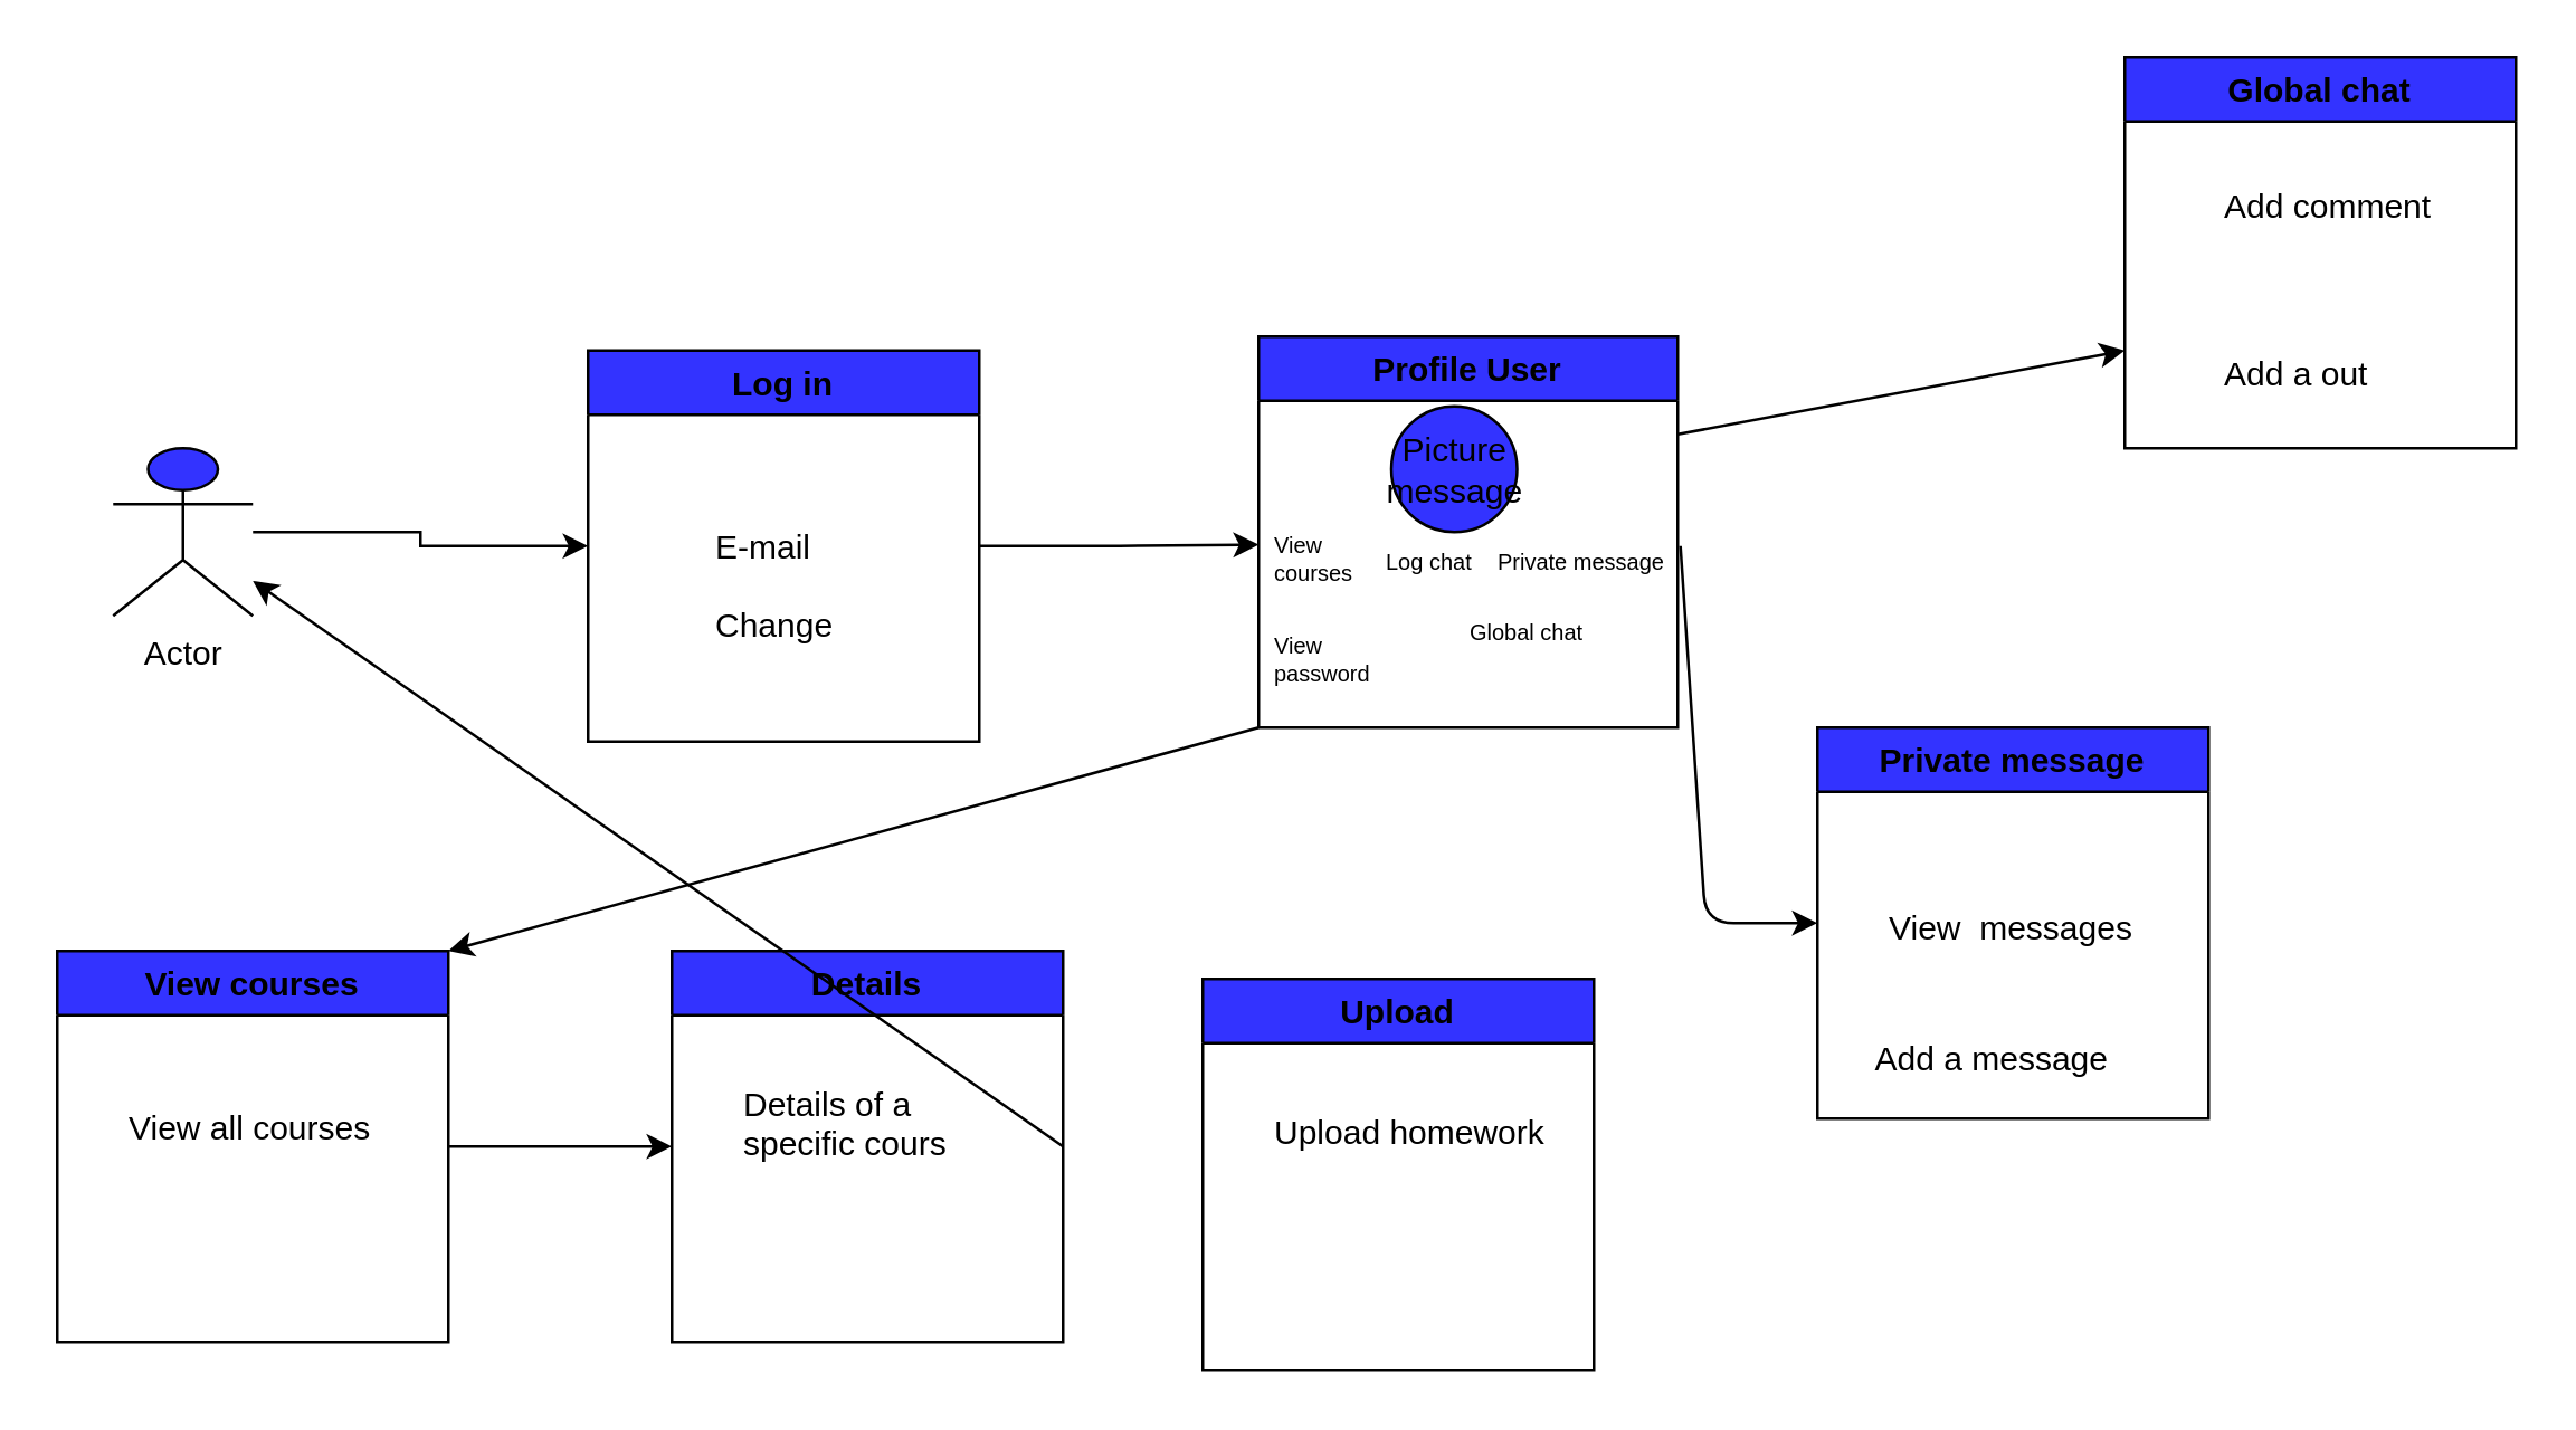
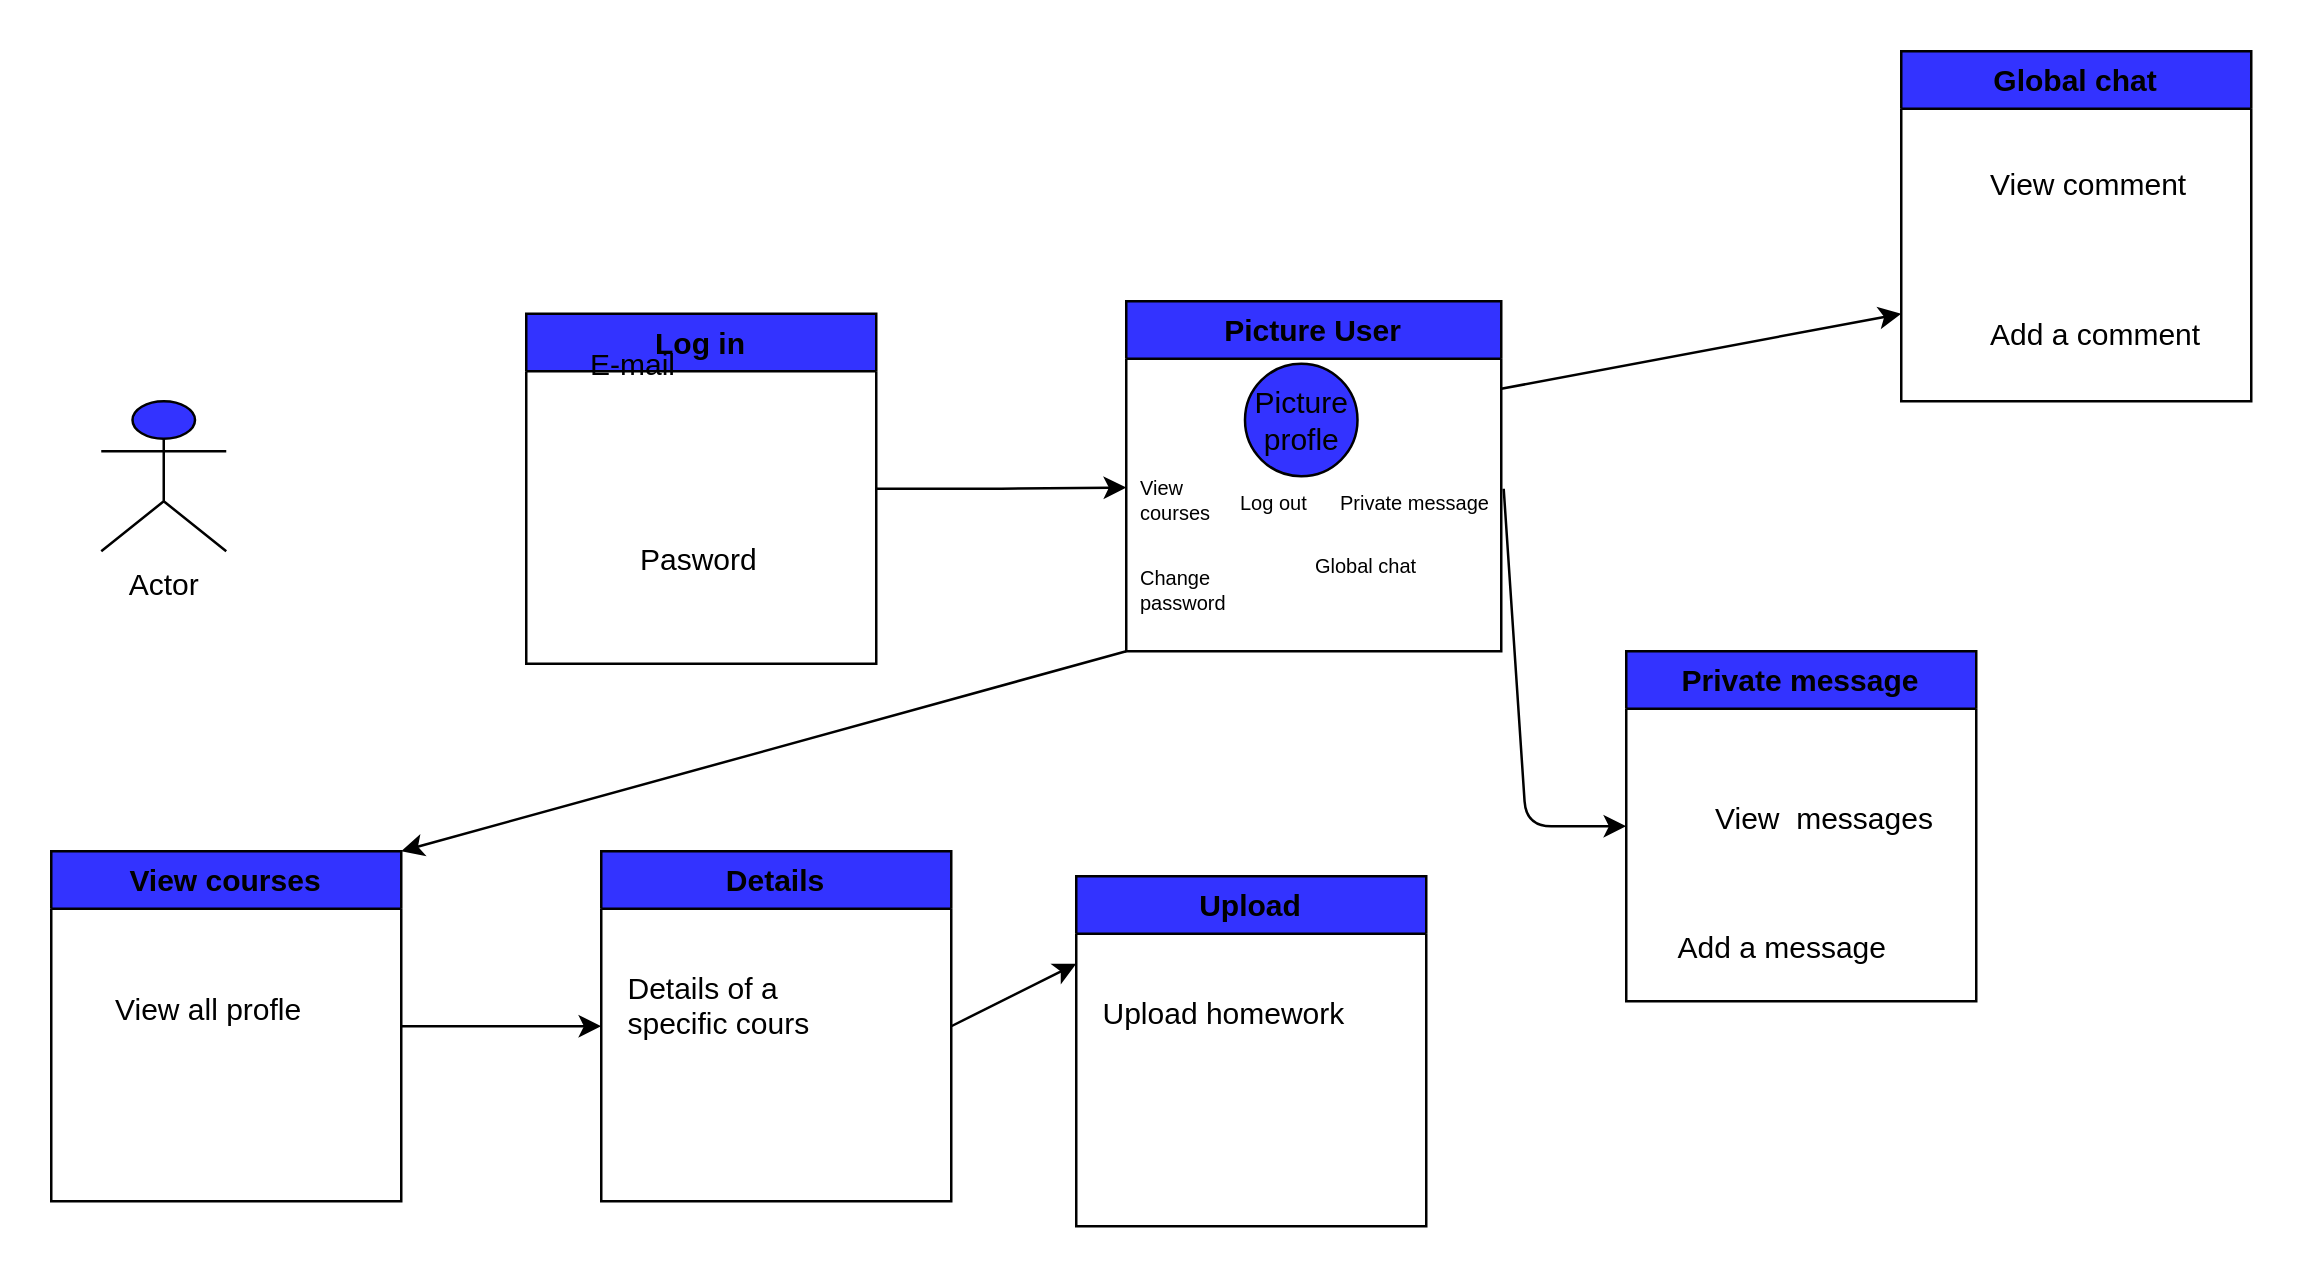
  <mxCell id="0" />
  <mxCell id="1" parent="0" />
- <mxCell id="2" value="" style="edgeStyle=orthogonalEdgeStyle;rounded=0;orthogonalLoop=1;jettySize=auto;html=1;entryX=0;entryY=0.5;entryDx=0;entryDy=0;" edge="1" parent="1" source="3" target="5"><mxGeometry relative="1" as="geometry"><mxPoint x="160" y="195" as="targetPoint" /></mxGeometry></mxCell>
  <mxCell id="3" value="Actor" style="shape=umlActor;verticalLabelPosition=bottom;verticalAlign=top;html=1;outlineConnect=0;fillColor=#3333FF;" vertex="1" parent="1"><mxGeometry x="40" y="160" width="50" height="60" as="geometry" /></mxCell>
  <mxCell id="4" value="" style="edgeStyle=orthogonalEdgeStyle;rounded=0;orthogonalLoop=1;jettySize=auto;html=1;fontSize=8;entryX=0;entryY=0.5;entryDx=0;entryDy=0;" edge="1" parent="1" source="5" target="9"><mxGeometry relative="1" as="geometry" /></mxCell>
  <mxCell id="5" value="Log in" style="swimlane;fillColor=#3333FF;" vertex="1" parent="1"><mxGeometry x="210" y="125" width="140" height="140" as="geometry" /></mxCell>
- <mxCell id="6" value="E-mail" style="text;strokeColor=none;fillColor=none;align=left;verticalAlign=top;spacingLeft=4;spacingRight=4;overflow=hidden;rotatable=0;points=[[0,0.5],[1,0.5]];portConstraint=eastwest;" vertex="1" parent="5"><mxGeometry x="40" y="57" width="60" height="26" as="geometry" /></mxCell>
- <mxCell id="7" value="Change" style="text;strokeColor=none;fillColor=none;align=left;verticalAlign=top;spacingLeft=4;spacingRight=4;overflow=hidden;rotatable=0;points=[[0,0.5],[1,0.5]];portConstraint=eastwest;" vertex="1" parent="5"><mxGeometry x="40" y="85" width="60" height="26" as="geometry" /></mxCell>
- <mxCell id="8" value="Profile User" style="swimlane;fillColor=#3333FF;" vertex="1" parent="1"><mxGeometry x="450" y="120" width="150" height="140" as="geometry" /></mxCell>
+ <mxCell id="6" value="E-mail" style="text;strokeColor=none;fillColor=none;align=left;verticalAlign=top;spacingLeft=4;spacingRight=4;overflow=hidden;rotatable=0;points=[[0,0.5],[1,0.5]];portConstraint=eastwest;" vertex="1" parent="5"><mxGeometry x="20" y="7" width="60" height="26" as="geometry" /></mxCell>
+ <mxCell id="7" value="Pasword" style="text;strokeColor=none;fillColor=none;align=left;verticalAlign=top;spacingLeft=4;spacingRight=4;overflow=hidden;rotatable=0;points=[[0,0.5],[1,0.5]];portConstraint=eastwest;" vertex="1" parent="5"><mxGeometry x="40" y="85" width="60" height="26" as="geometry" /></mxCell>
+ <mxCell id="8" value="Picture User" style="swimlane;fillColor=#3333FF;" vertex="1" parent="1"><mxGeometry x="450" y="120" width="150" height="140" as="geometry" /></mxCell>
  <mxCell id="9" value="View &#10;courses" style="text;strokeColor=none;fillColor=none;align=left;verticalAlign=top;spacingLeft=4;spacingRight=4;overflow=hidden;rotatable=0;points=[[0,0.5],[1,0.5]];portConstraint=eastwest;fontSize=8;" vertex="1" parent="8"><mxGeometry y="64" width="100" height="21" as="geometry" /></mxCell>
- <mxCell id="10" value="Log chat" style="text;strokeColor=none;fillColor=none;align=left;verticalAlign=top;spacingLeft=4;spacingRight=4;overflow=hidden;rotatable=0;points=[[0,0.5],[1,0.5]];portConstraint=eastwest;fontSize=8;" vertex="1" parent="8"><mxGeometry x="40" y="70" width="60" height="26" as="geometry" /></mxCell>
- <mxCell id="11" value="Picture message" style="ellipse;whiteSpace=wrap;html=1;aspect=fixed;fillColor=#3333FF;" vertex="1" parent="8"><mxGeometry x="47.5" y="25" width="45" height="45" as="geometry" /></mxCell>
+ <mxCell id="10" value="Log out" style="text;strokeColor=none;fillColor=none;align=left;verticalAlign=top;spacingLeft=4;spacingRight=4;overflow=hidden;rotatable=0;points=[[0,0.5],[1,0.5]];portConstraint=eastwest;fontSize=8;" vertex="1" parent="8"><mxGeometry x="40" y="70" width="60" height="26" as="geometry" /></mxCell>
+ <mxCell id="11" value="Picture profle" style="ellipse;whiteSpace=wrap;html=1;aspect=fixed;fillColor=#3333FF;" vertex="1" parent="8"><mxGeometry x="47.5" y="25" width="45" height="45" as="geometry" /></mxCell>
  <mxCell id="12" value="Private message" style="text;strokeColor=none;fillColor=none;align=left;verticalAlign=top;spacingLeft=4;spacingRight=4;overflow=hidden;rotatable=0;points=[[0,0.5],[1,0.5]];portConstraint=eastwest;fontSize=8;" vertex="1" parent="8"><mxGeometry x="80" y="70" width="70" height="30" as="geometry" /></mxCell>
  <mxCell id="13" value="Global chat" style="text;strokeColor=none;fillColor=none;align=left;verticalAlign=top;spacingLeft=4;spacingRight=4;overflow=hidden;rotatable=0;points=[[0,0.5],[1,0.5]];portConstraint=eastwest;fontSize=8;" vertex="1" parent="8"><mxGeometry x="70" y="95" width="60" height="26" as="geometry" /></mxCell>
- <mxCell id="14" value="View &#10;password" style="text;strokeColor=none;fillColor=none;align=left;verticalAlign=top;spacingLeft=4;spacingRight=4;overflow=hidden;rotatable=0;points=[[0,0.5],[1,0.5]];portConstraint=eastwest;fontSize=8;" vertex="1" parent="8"><mxGeometry y="100" width="80" height="30" as="geometry" /></mxCell>
+ <mxCell id="14" value="Change &#10;password" style="text;strokeColor=none;fillColor=none;align=left;verticalAlign=top;spacingLeft=4;spacingRight=4;overflow=hidden;rotatable=0;points=[[0,0.5],[1,0.5]];portConstraint=eastwest;fontSize=8;" vertex="1" parent="8"><mxGeometry y="100" width="80" height="30" as="geometry" /></mxCell>
  <mxCell id="15" value="Details" style="swimlane;fillColor=#3333FF;" vertex="1" parent="1"><mxGeometry x="240" y="340" width="140" height="140" as="geometry" /></mxCell>
- <mxCell id="16" value="Details of a &#10;specific cours" style="text;strokeColor=none;fillColor=none;align=left;verticalAlign=top;spacingLeft=4;spacingRight=4;overflow=hidden;rotatable=0;points=[[0,0.5],[1,0.5]];portConstraint=eastwest;" vertex="1" parent="15"><mxGeometry x="20" y="41.5" width="100" height="50" as="geometry" /></mxCell>
+ <mxCell id="16" value="Details of a &#10;specific cours" style="text;strokeColor=none;fillColor=none;align=left;verticalAlign=top;spacingLeft=4;spacingRight=4;overflow=hidden;rotatable=0;points=[[0,0.5],[1,0.5]];portConstraint=eastwest;" vertex="1" parent="15"><mxGeometry x="5" y="41.5" width="100" height="50" as="geometry" /></mxCell>
  <mxCell id="17" value="Private message" style="swimlane;fillColor=#3333FF;startSize=23;" vertex="1" parent="1"><mxGeometry x="650" y="260" width="140" height="140" as="geometry" /></mxCell>
- <mxCell id="18" value="View  messages" style="text;strokeColor=none;fillColor=none;align=left;verticalAlign=top;spacingLeft=4;spacingRight=4;overflow=hidden;rotatable=0;points=[[0,0.5],[1,0.5]];portConstraint=eastwest;" vertex="1" parent="17"><mxGeometry x="20" y="58.5" width="100" height="21.5" as="geometry" /></mxCell>
+ <mxCell id="18" value="View  messages" style="text;strokeColor=none;fillColor=none;align=left;verticalAlign=top;spacingLeft=4;spacingRight=4;overflow=hidden;rotatable=0;points=[[0,0.5],[1,0.5]];portConstraint=eastwest;" vertex="1" parent="17"><mxGeometry x="30" y="53.5" width="100" height="21.5" as="geometry" /></mxCell>
  <mxCell id="19" value="Add a message" style="text;strokeColor=none;fillColor=none;align=left;verticalAlign=top;spacingLeft=4;spacingRight=4;overflow=hidden;rotatable=0;points=[[0,0.5],[1,0.5]];portConstraint=eastwest;" vertex="1" parent="17"><mxGeometry x="15" y="105" width="105" height="30" as="geometry" /></mxCell>
  <mxCell id="20" value="Global chat" style="swimlane;fillColor=#3333FF;" vertex="1" parent="1"><mxGeometry x="760" y="20" width="140" height="140" as="geometry" /></mxCell>
- <mxCell id="21" value="Add comment" style="text;strokeColor=none;fillColor=none;align=left;verticalAlign=top;spacingLeft=4;spacingRight=4;overflow=hidden;rotatable=0;points=[[0,0.5],[1,0.5]];portConstraint=eastwest;" vertex="1" parent="20"><mxGeometry x="30" y="40" width="100" height="23" as="geometry" /></mxCell>
- <mxCell id="22" value="Add a out" style="text;strokeColor=none;fillColor=none;align=left;verticalAlign=top;spacingLeft=4;spacingRight=4;overflow=hidden;rotatable=0;points=[[0,0.5],[1,0.5]];portConstraint=eastwest;" vertex="1" parent="20"><mxGeometry x="30" y="100" width="100" height="25" as="geometry" /></mxCell>
+ <mxCell id="21" value="View comment" style="text;strokeColor=none;fillColor=none;align=left;verticalAlign=top;spacingLeft=4;spacingRight=4;overflow=hidden;rotatable=0;points=[[0,0.5],[1,0.5]];portConstraint=eastwest;" vertex="1" parent="20"><mxGeometry x="30" y="40" width="100" height="23" as="geometry" /></mxCell>
+ <mxCell id="22" value="Add a comment" style="text;strokeColor=none;fillColor=none;align=left;verticalAlign=top;spacingLeft=4;spacingRight=4;overflow=hidden;rotatable=0;points=[[0,0.5],[1,0.5]];portConstraint=eastwest;" vertex="1" parent="20"><mxGeometry x="30" y="100" width="100" height="25" as="geometry" /></mxCell>
  <mxCell id="23" value="View courses" style="swimlane;fillColor=#3333FF;startSize=23;" vertex="1" parent="1"><mxGeometry x="20" y="340" width="140" height="140" as="geometry" /></mxCell>
- <mxCell id="24" value="View all courses" style="text;strokeColor=none;fillColor=none;align=left;verticalAlign=top;spacingLeft=4;spacingRight=4;overflow=hidden;rotatable=0;points=[[0,0.5],[1,0.5]];portConstraint=eastwest;" vertex="1" parent="23"><mxGeometry x="20" y="50" width="100" height="33" as="geometry" /></mxCell>
+ <mxCell id="24" value="View all profle" style="text;strokeColor=none;fillColor=none;align=left;verticalAlign=top;spacingLeft=4;spacingRight=4;overflow=hidden;rotatable=0;points=[[0,0.5],[1,0.5]];portConstraint=eastwest;" vertex="1" parent="23"><mxGeometry x="20" y="50" width="100" height="33" as="geometry" /></mxCell>
  <mxCell id="25" value="Upload" style="swimlane;fillColor=#3333FF;startSize=23;" vertex="1" parent="1"><mxGeometry x="430" y="350" width="140" height="140" as="geometry" /></mxCell>
- <mxCell id="26" value="Upload homework" style="text;strokeColor=none;fillColor=none;align=left;verticalAlign=top;spacingLeft=4;spacingRight=4;overflow=hidden;rotatable=0;points=[[0,0.5],[1,0.5]];portConstraint=eastwest;" vertex="1" parent="25"><mxGeometry x="20" y="41.5" width="110" height="48.5" as="geometry" /></mxCell>
+ <mxCell id="26" value="Upload homework" style="text;strokeColor=none;fillColor=none;align=left;verticalAlign=top;spacingLeft=4;spacingRight=4;overflow=hidden;rotatable=0;points=[[0,0.5],[1,0.5]];portConstraint=eastwest;" vertex="1" parent="25"><mxGeometry x="5" y="41.5" width="110" height="48.5" as="geometry" /></mxCell>
  <mxCell id="27" value="" style="endArrow=classic;html=1;fontSize=8;entryX=0;entryY=0.5;entryDx=0;entryDy=0;exitX=1.014;exitY=0.167;exitDx=0;exitDy=0;exitPerimeter=0;" edge="1" parent="1" source="12" target="17"><mxGeometry width="50" height="50" relative="1" as="geometry"><mxPoint x="370" y="390" as="sourcePoint" /><mxPoint x="420" y="340" as="targetPoint" /><Array as="points"><mxPoint x="610" y="330" /></Array></mxGeometry></mxCell>
  <mxCell id="28" value="" style="endArrow=classic;html=1;fontSize=8;exitX=1;exitY=0.25;exitDx=0;exitDy=0;entryX=0;entryY=0.75;entryDx=0;entryDy=0;" edge="1" parent="1" source="8" target="20"><mxGeometry width="50" height="50" relative="1" as="geometry"><mxPoint x="370" y="330" as="sourcePoint" /><mxPoint x="420" y="280" as="targetPoint" /></mxGeometry></mxCell>
  <mxCell id="29" value="" style="endArrow=classic;html=1;fontSize=8;exitX=0;exitY=1;exitDx=0;exitDy=0;entryX=1;entryY=0;entryDx=0;entryDy=0;" edge="1" parent="1" source="8" target="23"><mxGeometry width="50" height="50" relative="1" as="geometry"><mxPoint x="610" y="165" as="sourcePoint" /><mxPoint x="680" y="115" as="targetPoint" /></mxGeometry></mxCell>
- <mxCell id="30" value="" style="endArrow=classic;html=1;fontSize=8;exitX=1;exitY=0.5;exitDx=0;exitDy=0;" edge="1" parent="1" source="15" target="3"><mxGeometry width="50" height="50" relative="1" as="geometry"><mxPoint x="620" y="175" as="sourcePoint" /><mxPoint x="690" y="125" as="targetPoint" /></mxGeometry></mxCell>
+ <mxCell id="30" value="" style="endArrow=classic;html=1;fontSize=8;exitX=1;exitY=0.5;exitDx=0;exitDy=0;entryX=0;entryY=0.25;entryDx=0;entryDy=0;" edge="1" parent="1" source="15" target="25"><mxGeometry width="50" height="50" relative="1" as="geometry"><mxPoint x="620" y="175" as="sourcePoint" /><mxPoint x="690" y="125" as="targetPoint" /></mxGeometry></mxCell>
  <mxCell id="31" value="" style="endArrow=classic;html=1;fontSize=8;exitX=1;exitY=0.5;exitDx=0;exitDy=0;entryX=0;entryY=0.5;entryDx=0;entryDy=0;" edge="1" parent="1" source="23" target="15"><mxGeometry width="50" height="50" relative="1" as="geometry"><mxPoint x="170" y="400" as="sourcePoint" /><mxPoint x="240" y="350" as="targetPoint" /></mxGeometry></mxCell>
